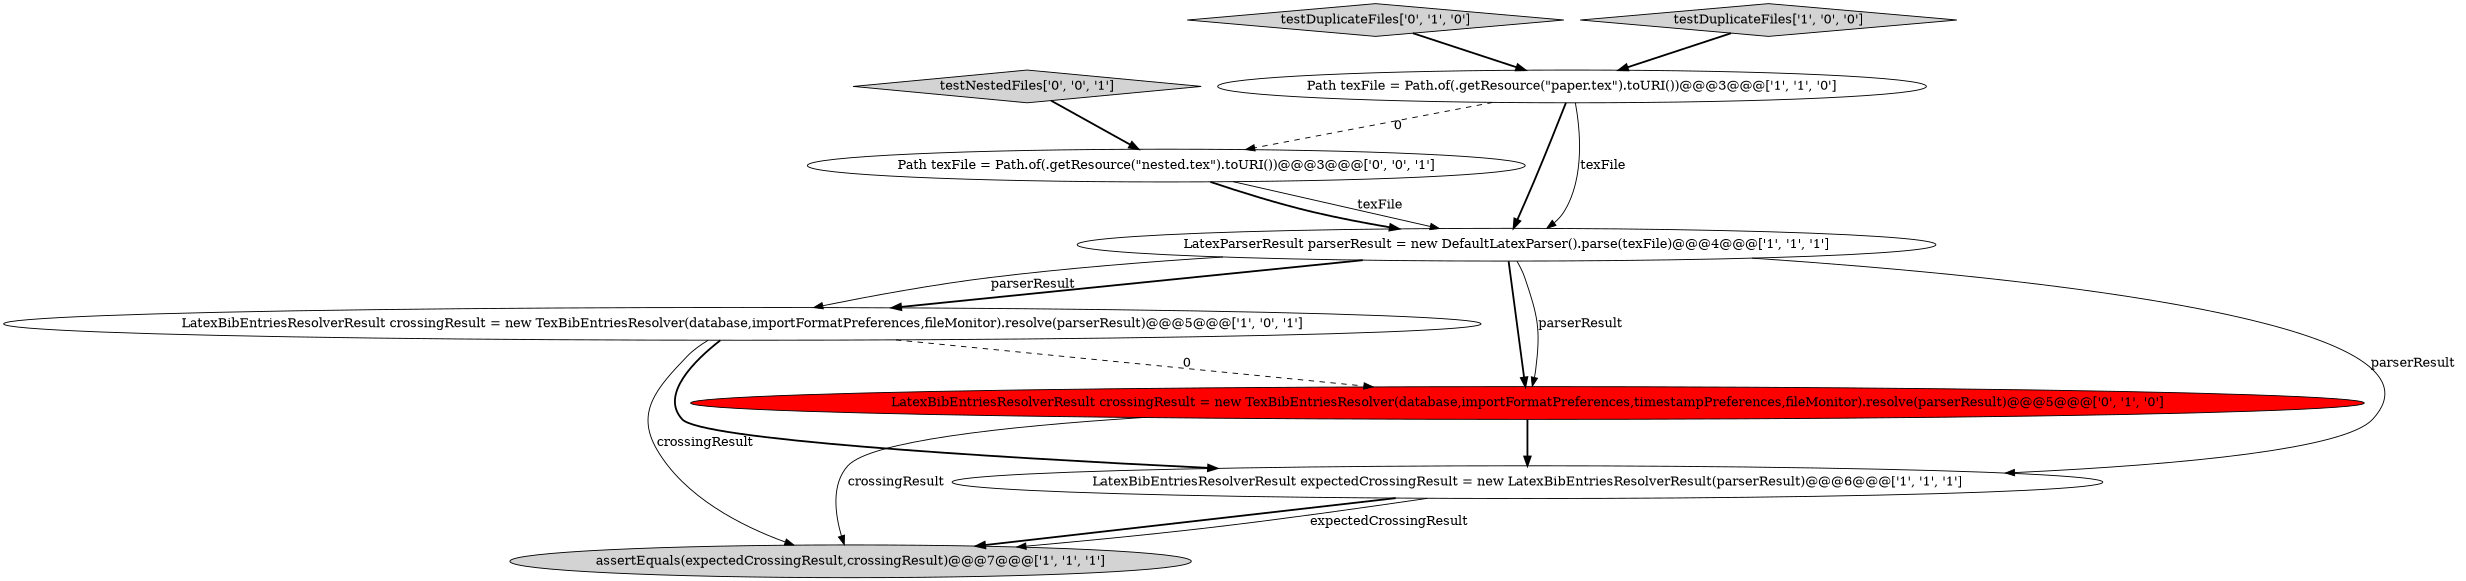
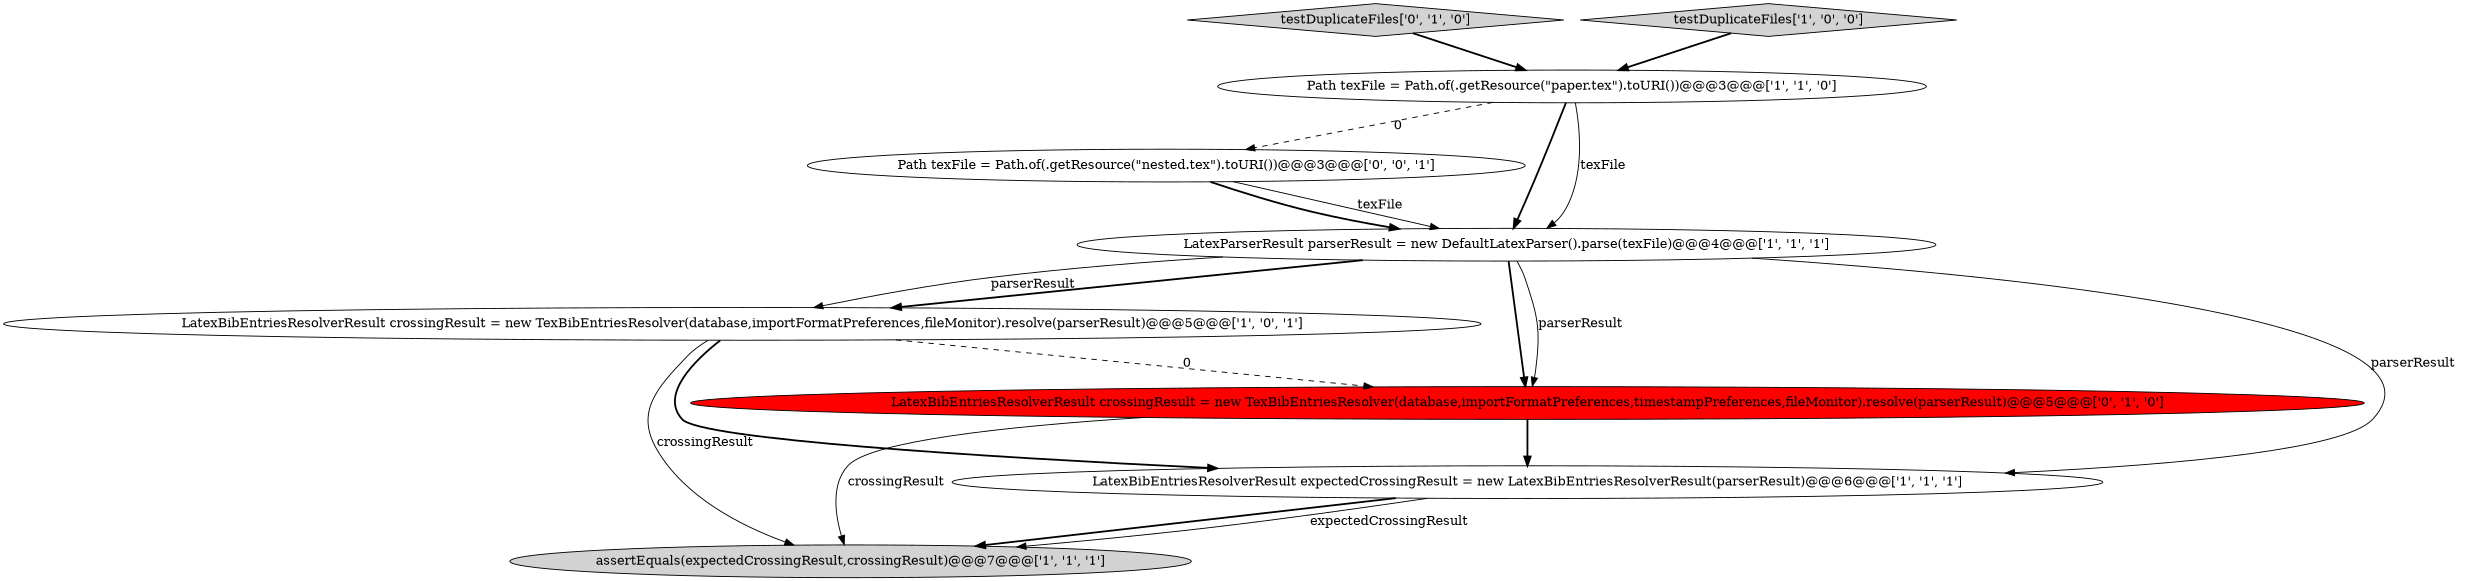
  digraph {
    node [fillcolor=white shape=ellipse style=filled]
    edge [style=bold]
-   n1 [fillcolor=lightgray label="testNestedFiles['0', '0', '1']" shape=diamond]
    n2 [label="Path texFile = Path.of(.getResource(\"nested.tex\").toURI())@@@3@@@['0', '0', '1']"]
    n3 [fillcolor=lightgray label="testDuplicateFiles['0', '1', '0']" shape=diamond]
    n4 [label="Path texFile = Path.of(.getResource(\"paper.tex\").toURI())@@@3@@@['1', '1', '0']"]
    n5 [label="LatexBibEntriesResolverResult expectedCrossingResult = new LatexBibEntriesResolverResult(parserResult)@@@6@@@['1', '1', '1']"]
    n6 [fillcolor=lightgray label="assertEquals(expectedCrossingResult,crossingResult)@@@7@@@['1', '1', '1']"]
    n7 [label="LatexParserResult parserResult = new DefaultLatexParser().parse(texFile)@@@4@@@['1', '1', '1']"]
    n8 [fillcolor=red label="LatexBibEntriesResolverResult crossingResult = new TexBibEntriesResolver(database,importFormatPreferences,timestampPreferences,fileMonitor).resolve(parserResult)@@@5@@@['0', '1', '0']"]
    n9 [label="LatexBibEntriesResolverResult crossingResult = new TexBibEntriesResolver(database,importFormatPreferences,fileMonitor).resolve(parserResult)@@@5@@@['1', '0', '1']"]
    n10 [fillcolor=lightgray label="testDuplicateFiles['1', '0', '0']" shape=diamond]
-   n1 -> n2
    n2 -> n7 [label=texFile style=solid]
    n2 -> n7
    n3 -> n4
    n4 -> n2 [label=0 style=dashed]
    n4 -> n7 [label=texFile style=solid]
    n4 -> n7
    n5 -> n6
    n5 -> n6 [label=expectedCrossingResult style=solid]
    n7 -> n5 [label=parserResult style=solid]
    n7 -> n8
    n7 -> n8 [label=parserResult style=solid]
    n7 -> n9
    n7 -> n9 [label=parserResult style=solid]
    n8 -> n5
    n8 -> n6 [label=crossingResult style=solid]
    n9 -> n5
    n9 -> n6 [label=crossingResult style=solid]
    n9 -> n8 [label=0 style=dashed]
    n10 -> n4
  }
